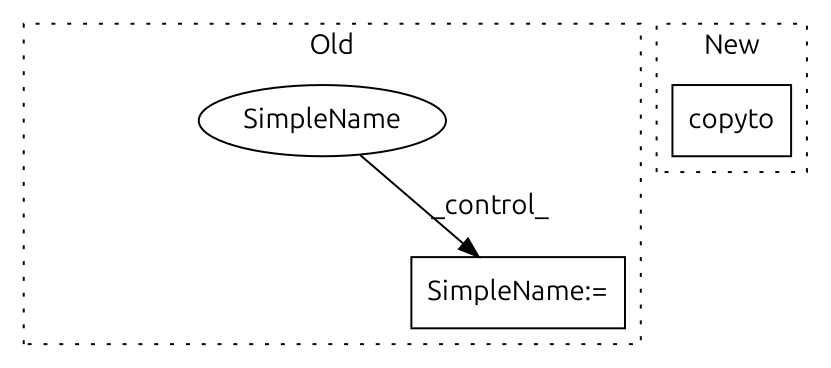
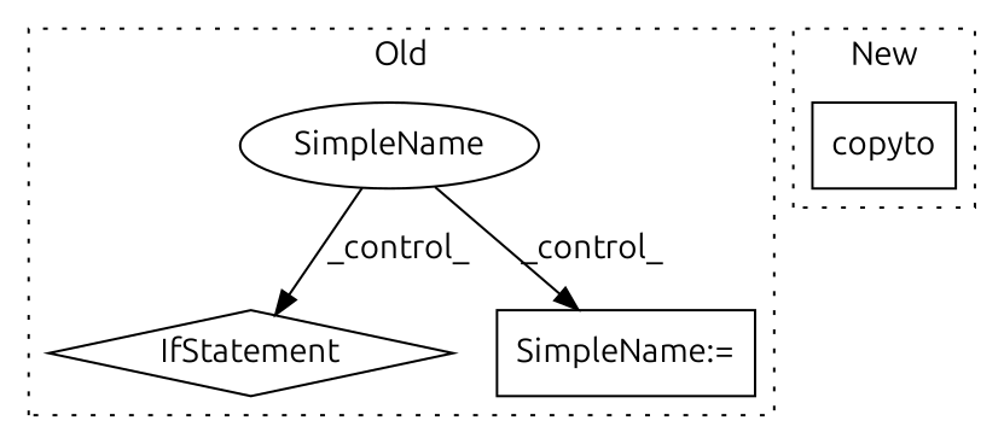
  digraph {
    fontname=Ubuntu
    node [fontname=Ubuntu shape=box]
    edge [fontname=Ubuntu]
+   n1 [a=25 l=27 label=IfStatement s=1197 shape=diamond]
    n2 [a=42 label=SimpleName shape=ellipse]
    n3 [a=7 l=1 label="SimpleName:=" s=1536]
    n4 [a=32 l="7,1" label=copyto s="701,723"]
    subgraph cluster_1 {
      label=Old
      style=dotted
+     n1
      n2
      n3
    }
    subgraph cluster_2 {
      label=New
      style=dotted
      n4
    }
+   n2 -> n1 [label=_control_]
    n2 -> n3 [label=_control_]
  }
